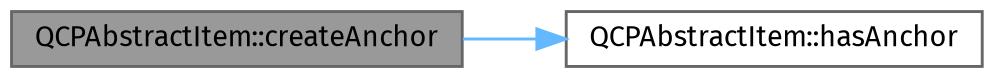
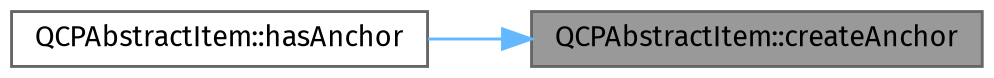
  digraph {
    rankdir=LR
    fontname="Fira Sans"
    node [fontname="Fira Sans" fontsize=10 shape=box style=filled]
    n1 [color=gray40 fillcolor=grey60 fontcolor=black height=0.2 label="QCPAbstractItem::createAnchor" width=0.4]
    n2 [color=grey40 fillcolor=white height=0.2 label="QCPAbstractItem::hasAnchor" width=0.4]
-   n1 -> n2 [color=steelblue1 fontname="Fira Sans" fontsize=10 labelfontname=Helvetica labelfontsize=10 style=solid]
+   n2 -> n1 [color=steelblue1 fontname="Fira Sans" fontsize=10 labelfontname=Helvetica labelfontsize=10 style=solid]
  }
